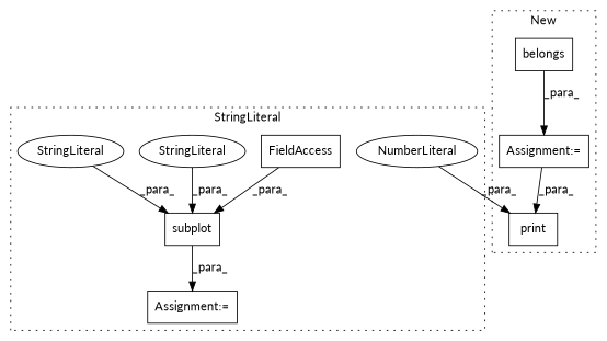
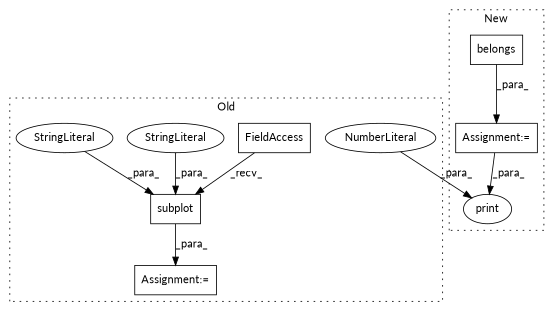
  digraph {
    fontname=Lato
    node [a=32 fontname=Lato l="8,1" shape=box]
    edge [fontname=Lato]
    n1 [label=subplot s="866,890"]
    n2 [a=34 l=3 label=NumberLiteral s=874 shape=ellipse]
    n3 [a=22 l=10 label=FieldAccess s=848]
    n4 [a=7 l=1 label="Assignment:=" s=847]
    n5 [a=45 l=7 label=StringLiteral s=883 shape=ellipse]
    n6 [a=45 l=4 label=StringLiteral s=878 shape=ellipse]
-   n7 [l="6,1" label=print s="942,960"]
+   n7 [l="6,1" label=print s="942,960" shape=ellipse]
    n8 [label=belongs s="921,935"]
    n9 [a=7 l=1 label="Assignment:=" s=917]
    subgraph cluster_1 {
-     label=StringLiteral
+     label=Old
      style=dotted
      n1
      n2
      n3
      n4
      n5
      n6
    }
    subgraph cluster_2 {
      label=New
      style=dotted
      n7
      n8
      n9
    }
    n1 -> n4 [label=_para_]
    n2 -> n7 [label=_para_]
-   n3 -> n1 [label=_para_]
+   n3 -> n1 [label=_recv_]
    n5 -> n1 [label=_para_]
    n6 -> n1 [label=_para_]
    n8 -> n9 [label=_para_]
    n9 -> n7 [label=_para_]
  }
